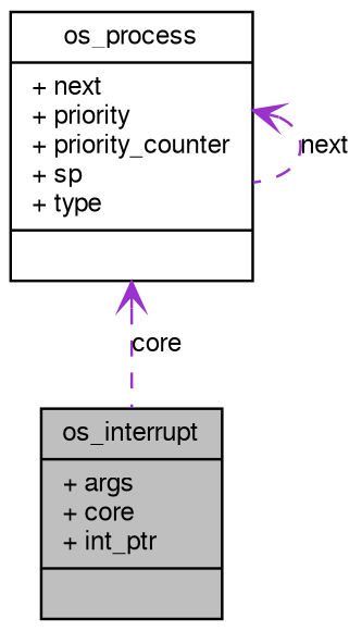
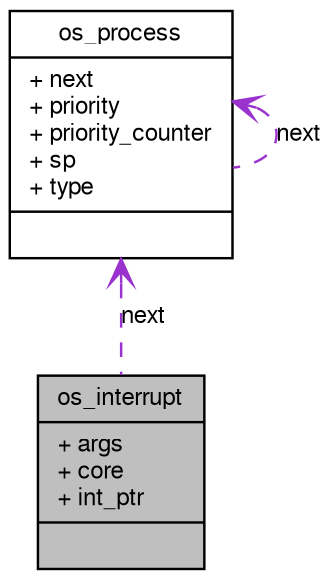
  digraph {
    node [color=black fontname=FreeSans fontsize=10 shape=record style=filled]
    edge [arrowtail=open color=darkorchid3 dir=back fontname=FreeSans fontsize=10 labelfontname=FreeSans labelfontsize=10 style=dashed]
    n1 [fillcolor=grey75 fontcolor=black height=0.2 label="{os_interrupt\n|+ args\l+ core\l+ int_ptr\l|}" width=0.4]
    n2 [fillcolor=white height=0.2 label="{os_process\n|+ next\l+ priority\l+ priority_counter\l+ sp\l+ type\l|}" width=0.4]
-   n2 -> n1 [label=core]
+   n2 -> n1 [label=next]
    n2 -> n2 [label=next]
  }
